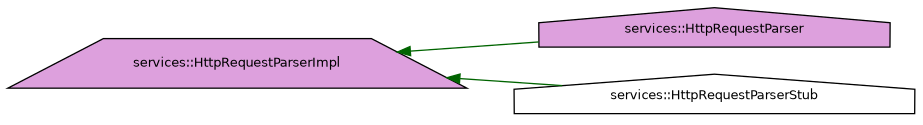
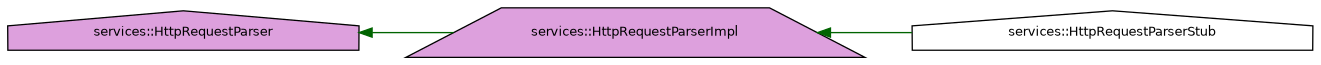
  digraph {
    rankdir=LR
    node [color=black fillcolor=plum fontname=Helvetica fontsize=10 shape=house style=filled]
    edge [color=darkgreen dir=back fontname=Helvetica fontsize=10 labelfontname=Helvetica labelfontsize=10 style=solid]
    n1 [height=0.2 label="services::HttpRequestParser" width=0.4]
    n2 [height=0.2 label="services::HttpRequestParserImpl" shape=trapezium width=0.4]
    n3 [fillcolor=white height=0.2 label="services::HttpRequestParserStub" width=0.4]
-   n2 -> n1
+   n1 -> n2
    n2 -> n3
  }
